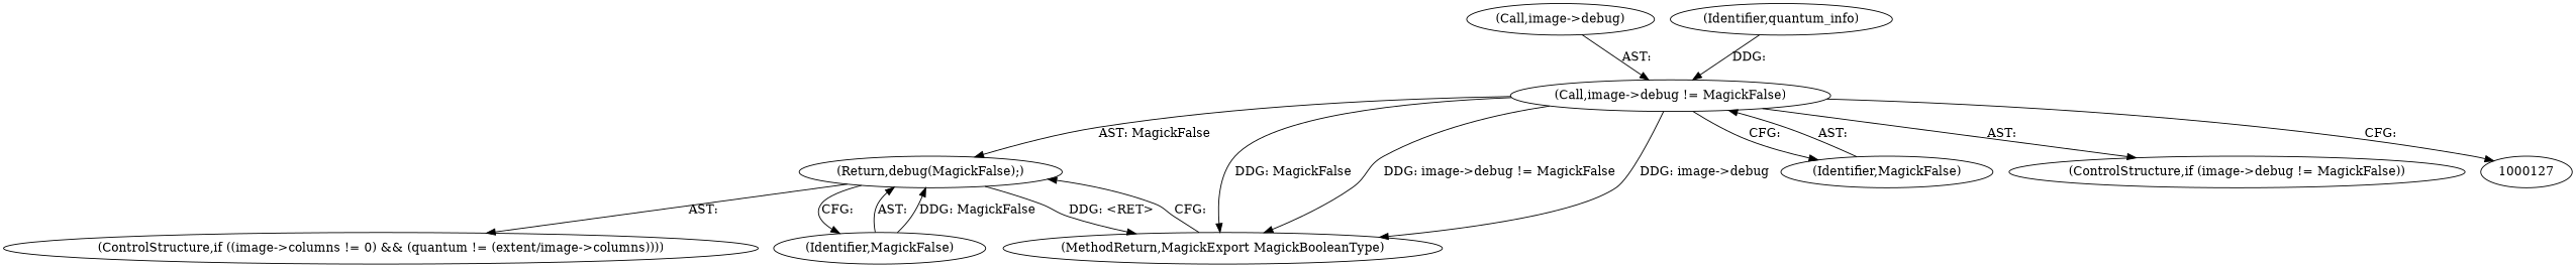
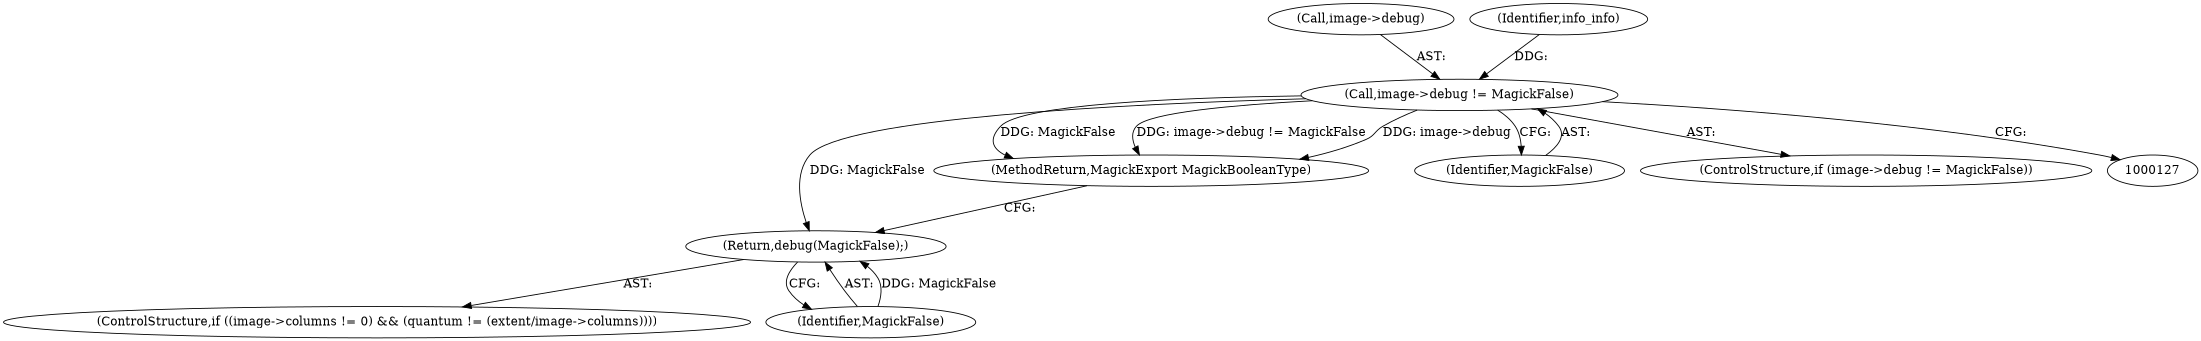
  digraph {
    n1 [label="(Call,image->debug != MagickFalse)"]
    n2 [label="(Return,debug(MagickFalse);)"]
    n3 [label="(MethodReturn,MagickExport MagickBooleanType)"]
    n4 [label="(Identifier,MagickFalse)"]
    n5 [label="(ControlStructure,if (image->debug != MagickFalse))"]
    1000127
    n7 [label="(ControlStructure,if ((image->columns != 0) && (quantum != (extent/image->columns))))"]
    n8 [label="(Identifier,MagickFalse)"]
    n9 [label="(Call,image->debug)"]
-   n10 [label="(Identifier,quantum_info)"]
-   n1 -> n2 [label="AST: MagickFalse"]
+   n10 [label="(Identifier,info_info)"]
+   n1 -> n2 [label="DDG: MagickFalse"]
    n1 -> n3 [label="DDG: MagickFalse"]
    n1 -> n3 [label="DDG: image->debug != MagickFalse"]
    n1 -> n3 [label="DDG: image->debug"]
    n1 -> n4 [label="CFG: "]
    n1 -> n5 [label="AST: "]
    n1 -> 1000127 [label="CFG: "]
-   n2 -> n3 [label="DDG: <RET>"]
    n2 -> n7 [label="AST: "]
    n2 -> n8 [label="CFG: "]
    n3 -> n2 [label="CFG: "]
    n4 -> n1 [label="AST: "]
    n8 -> n2 [label="AST: "]
    n8 -> n2 [label="DDG: MagickFalse"]
    n9 -> n1 [label="AST: "]
    n10 -> n1 [label="DDG: "]
  }
